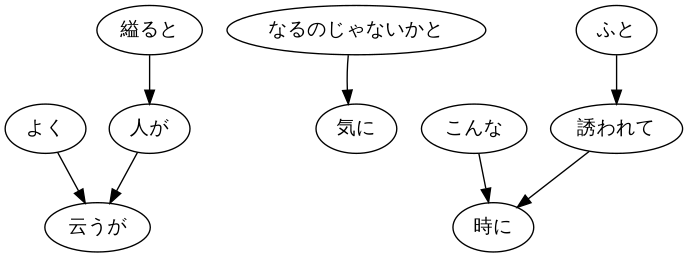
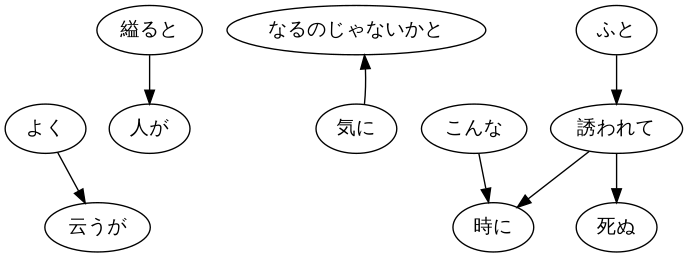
  digraph {
    fontname="Comic Neue"
    node [fontname="Comic Neue"]
    edge [fontname="Comic Neue"]
    n1 [label="よく"]
    n2 [label="云うが"]
    n3 [label="人が"]
    n4 [label="縊ると"]
    n5 [label="なるのじゃないかと"]
    n6 [label="こんな"]
    n7 [label="時に"]
    n8 [label="誘われて"]
+   n9 [label="死ぬ"]
    n10 [label="ふと"]
    n11 [label="気に"]
    n1 -> n2
-   n3 -> n2
    n4 -> n3
    n6 -> n7
    n8 -> n7
+   n8 -> n9
    n10 -> n8
-   n5 -> n11
+   n11 -> n5
  }
